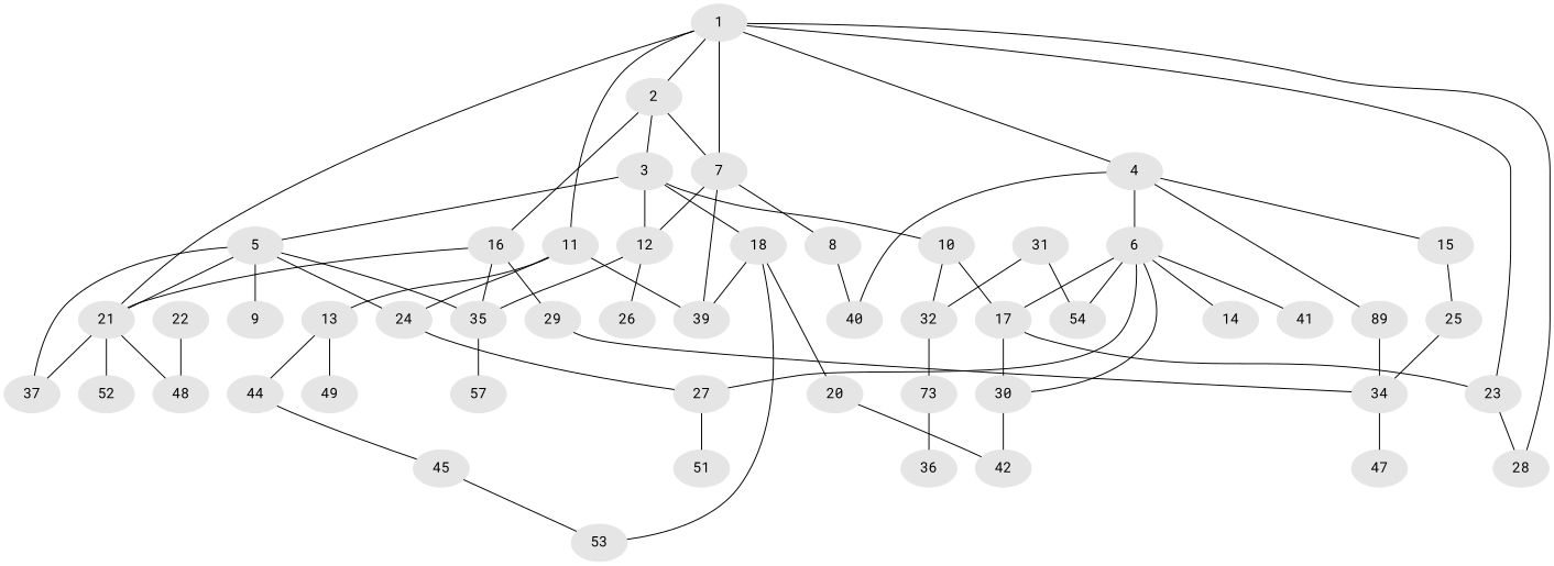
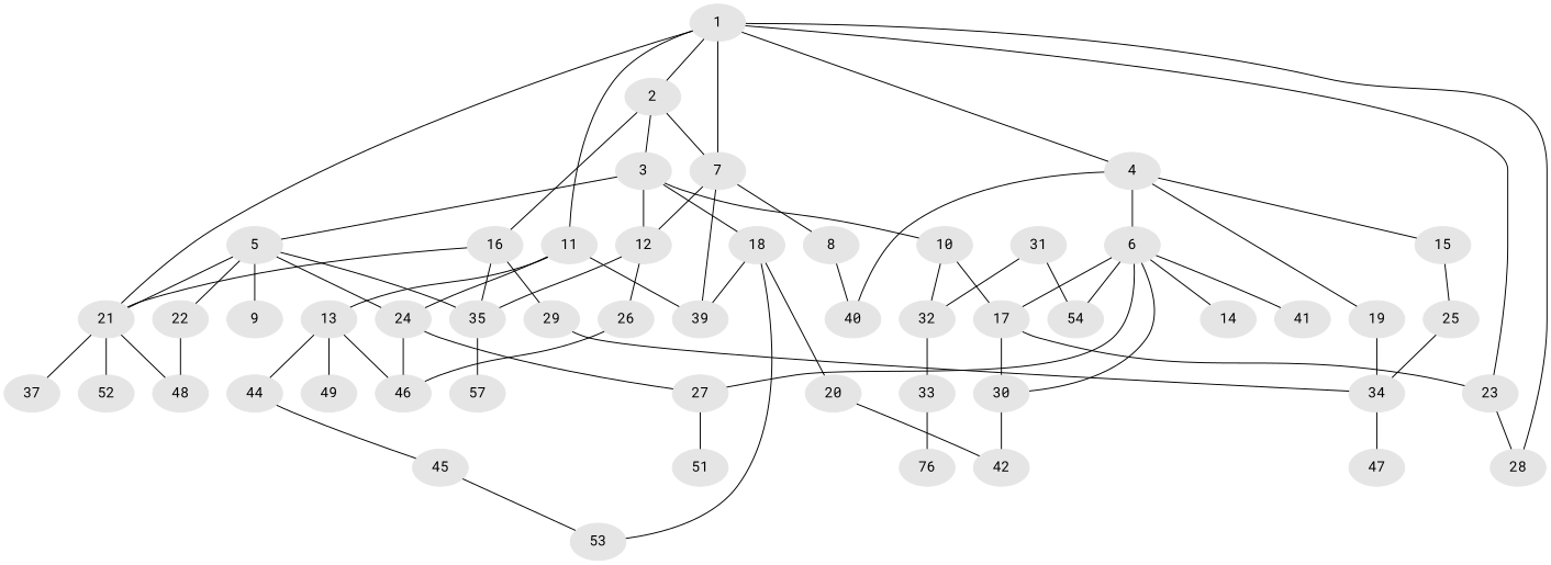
  graph {
    fontname="Roboto Mono"
    node [color=gray90 fontname="Roboto Mono" style=filled]
    edge [fontname="Roboto Mono" weight=1.0]
    1
    2
    4
    7
    11
    21
    23
    28
    3
    16
    6
    15
-   19 [label=89]
+   19
    40
    12
    8
    39
    24
    13
    37
    48
    52
    5
    10
    18
    35
    29
    9
    22
    17
    32
    26
    20
    53
    14
    27
    30
    41
    54
    25
    34
+   46
    n43 [label=57]
    51
    42
-   33 [label=73]
+   33
    44
    49
    31
    45
    47
-   36
+   36 [label=76]
    1 -- 2
    1 -- 4
    1 -- 7
    1 -- 11
    1 -- 21
    1 -- 23
    1 -- 28
    2 -- 7
    2 -- 3
    2 -- 16
    4 -- 6
    4 -- 15
    4 -- 19
    4 -- 40
    7 -- 12
    7 -- 8
    7 -- 39
    11 -- 39
    11 -- 24
    11 -- 13
    21 -- 37
    21 -- 48
    21 -- 52
    23 -- 28
    3 -- 12
    3 -- 5
    3 -- 10
    3 -- 18
    16 -- 21
    16 -- 35
    16 -- 29 [weight=3.0]
    6 -- 17
    6 -- 14
    6 -- 27 [weight=2.0]
    6 -- 30
    6 -- 41
    6 -- 54
    15 -- 25
    19 -- 34 [weight=2.0]
    12 -- 35
    12 -- 26
    8 -- 40
    24 -- 27
+   24 -- 46
+   13 -- 46
    13 -- 44
    13 -- 49
    5 -- 21
    5 -- 24
    5 -- 35
    5 -- 9 [weight=4.0]
-   5 -- 37
+   5 -- 22
    10 -- 17
    10 -- 32
    18 -- 39
    18 -- 20
    18 -- 53
    35 -- n43
    29 -- 34
    22 -- 48
    17 -- 23
    17 -- 30
    32 -- 33
+   26 -- 46
    20 -- 42
    27 -- 51
    30 -- 42
    25 -- 34
    34 -- 47
    33 -- 36
    44 -- 45
    31 -- 32
    31 -- 54
    45 -- 53
  }
